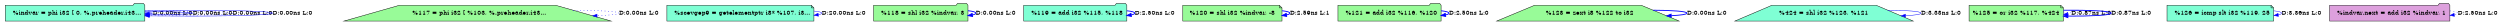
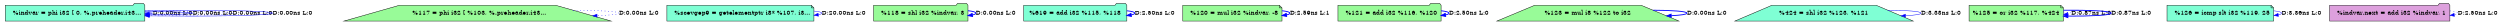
  digraph {
    node [fillcolor=palegreen shape=folder style=filled]
    edge [color=blue style=solid]
    n1 [fillcolor=aquamarine label="  %indvar = phi i32 [ 0, %.preheader.i43..."]
    n2 [label="  %117 = phi i32 [ %103, %.preheader.i43..." shape=trapezium]
    n3 [fillcolor=aquamarine label="  %scevgep9 = getelementptr i8* %107, i3..." shape=note]
    n4 [label="  %118 = shl i32 %indvar, 3"]
-   n5 [fillcolor=aquamarine label="  %119 = add i32 %115, %118"]
-   n6 [label="%120 = shl i32 %indvar, -8" shape=note]
+   n5 [fillcolor=aquamarine label="%619 = add i32 %115, %118"]
+   n6 [label="  %120 = mul i32 %indvar, -8" shape=note]
    n7 [label="  %121 = add i32 %116, %120"]
-   n8 [label="  %123 = zext i8 %122 to i32" shape=trapezium]
+   n8 [label="%123 = mul i8 %122 to i32" shape=trapezium]
    n9 [fillcolor=aquamarine label="%424 = shl i32 %123, %121" shape=trapezium]
    n10 [label="%125 = or i32 %117, %424" shape=note]
    n11 [fillcolor=aquamarine label="  %126 = icmp slt i32 %119, 25" shape=note]
    n12 [fillcolor=plum label="  %indvar.next = add i32 %indvar, 1"]
    n1 -> n1 [label="D:0.00ns L:0"]
    n1 -> n1 [label="D:0.00ns L:0"]
    n1 -> n1 [label="D:0.00ns L:0" style=dotted]
    n1 -> n1 [label="D:0.00ns L:0"]
    n2 -> n2 [label="D:0.00ns L:0" style=dotted]
    n3 -> n3 [label="D:20.00ns L:0"]
    n4 -> n4 [label="D:0.00ns L:0" style=bold]
    n5 -> n5 [label="D:2.50ns L:0" style=bold]
    n6 -> n6 [label="D:2.59ns L:1" style=bold]
    n7 -> n7 [label="D:2.50ns L:0" style=bold]
    n8 -> n8 [label="D:0.00ns L:0" style=bold]
    n9 -> n9 [label="D:3.33ns L:0"]
    n10 -> n10 [label="D:0.87ns L:0" style=dotted]
    n10 -> n10 [label="D:0.87ns L:0" style=bold]
    n11 -> n11 [label="D:3.36ns L:0"]
    n12 -> n12 [label="D:2.50ns L:0" style=dotted]
  }
